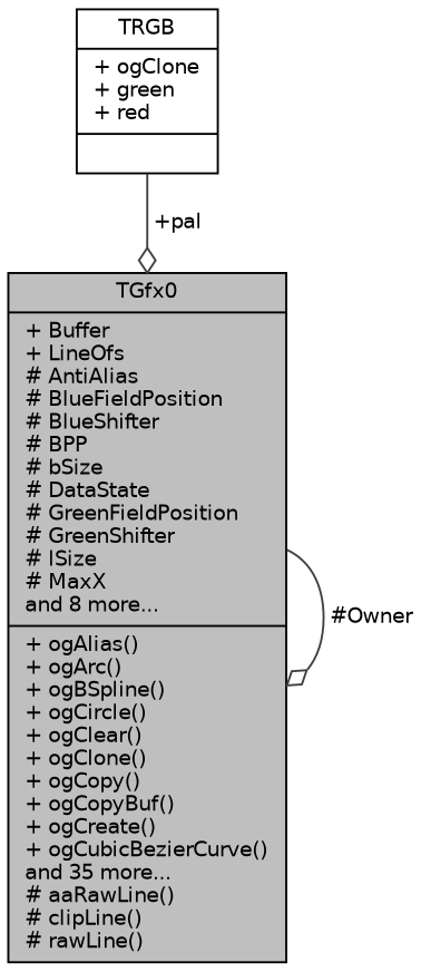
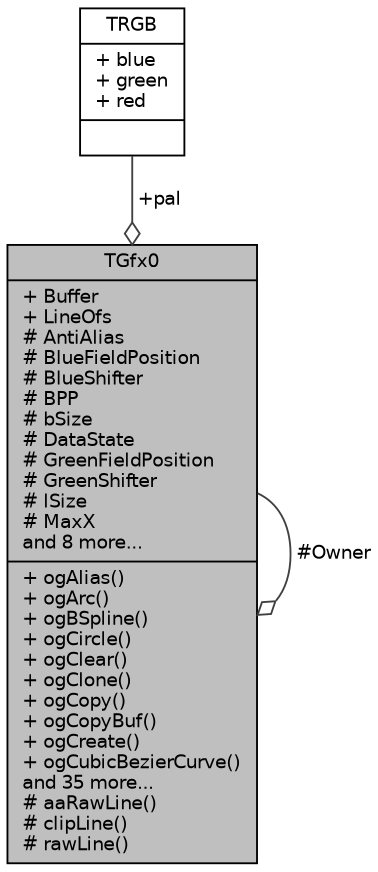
  digraph {
    node [color=black fontname=Helvetica fontsize=10 shape=record style=filled]
    edge [arrowhead=odiamond color=grey25 fontname=Helvetica fontsize=10 labelfontname=Helvetica labelfontsize=10 style=solid]
    n1 [fillcolor=grey75 fontcolor=black height=0.2 label="{TGfx0\n|+ Buffer\l+ LineOfs\l# AntiAlias\l# BlueFieldPosition\l# BlueShifter\l# BPP\l# bSize\l# DataState\l# GreenFieldPosition\l# GreenShifter\l# lSize\l# MaxX\land 8 more...\l|+ ogAlias()\l+ ogArc()\l+ ogBSpline()\l+ ogCircle()\l+ ogClear()\l+ ogClone()\l+ ogCopy()\l+ ogCopyBuf()\l+ ogCreate()\l+ ogCubicBezierCurve()\land 35 more...\l# aaRawLine()\l# clipLine()\l# rawLine()\l}" width=0.4]
-   n2 [fillcolor=white height=0.2 label="{TRGB\n|+ ogClone\l+ green\l+ red\l|}" width=0.4]
+   n2 [fillcolor=white height=0.2 label="{TRGB\n|+ blue\l+ green\l+ red\l|}" width=0.4]
    n1 -> n1 [label=" #Owner"]
    n2 -> n1 [label=" +pal"]
  }
